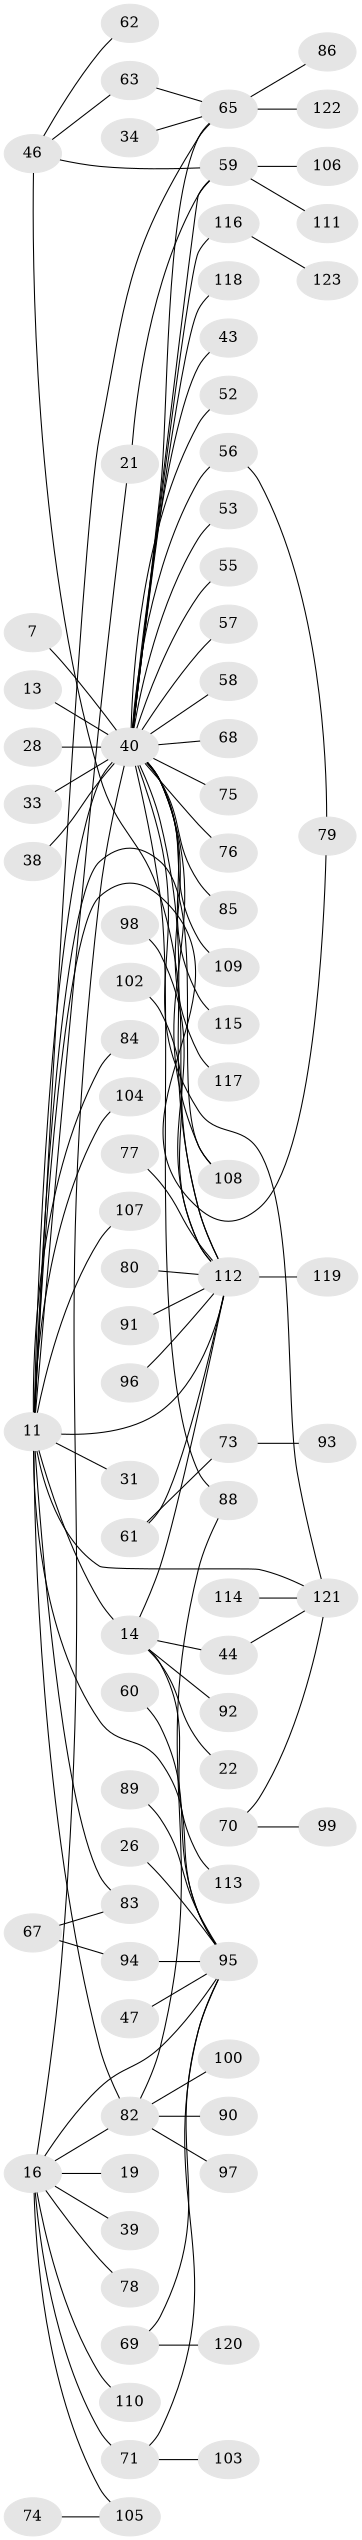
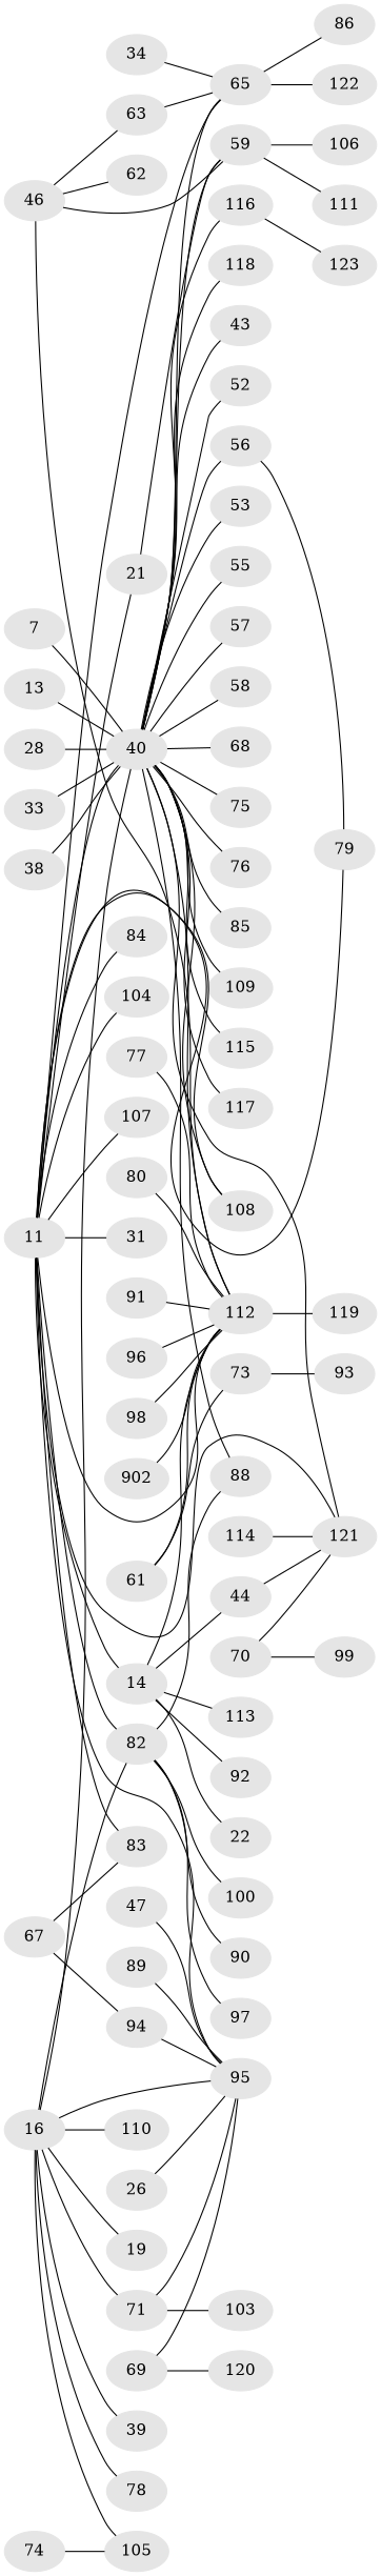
  graph {
    rankdir=LR
    node [color=gray90 style=filled]
    40 [super="+1+3"]
    65 [super="+35+48"]
    108 [super="+81"]
    112 [super="+24+87+49+101"]
    121 [super="+12"]
    59 [super="+25+51"]
    43
    52
    53
    55
    56 [super="+23"]
    57
    58
    68
    75
    76
    85
    88
    109
    115
    116
    117
    118
    7
    11 [super="+2"]
    14
    21 [super="+18"]
    31
    79 [super="+30"]
    82 [super="+66"]
    83 [super="+32"]
    84
    95 [super="+6"]
    104
    107
    22
    44
    92 [super="+20"]
    113
    86
    122
    90
    97
    100
    119
    13
    16 [super="+9+15"]
    19
    39
    71
    78
    105 [super="+50"]
    110
    103
    106
    111
    26
    28
    33
    34
    38
    123
    46
    62
    63
    47
-   60
    61
    73
    93
    67
    94 [super="+41"]
    69
    120
    70
    99
    74
    77 [super="+27"]
    80
    89
    91 [super="+37"]
    96
    98
-   102
+   102 [label=902]
    114
    40 -- 65 [weight=2]
    40 -- 108 [weight=2]
    40 -- 112 [weight=7]
    40 -- 121
    40 -- 59 [weight=3]
    40 -- 43
    40 -- 52
    40 -- 53
    40 -- 55
    40 -- 56
    40 -- 57
    40 -- 58
    40 -- 68
    40 -- 75
    40 -- 76
    40 -- 85
    40 -- 88
    40 -- 109
    40 -- 115
    40 -- 116
    40 -- 117
    40 -- 118
    65 -- 86
    65 -- 122
    112 -- 119
    59 -- 106
    59 -- 111
    56 -- 79
    116 -- 123
    7 -- 40
    11 -- 40 [weight=4]
    11 -- 65 [weight=2]
    11 -- 108
    11 -- 112 [weight=2]
    11 -- 121
    11 -- 14 [weight=2]
    11 -- 21
    11 -- 31
    11 -- 79
    11 -- 82 [weight=3]
    11 -- 83 [weight=2]
    11 -- 84
    11 -- 95 [weight=2]
    11 -- 104
    11 -- 107
    14 -- 112
    14 -- 22
    14 -- 44
    14 -- 92
    14 -- 113
    21 -- 59
    82 -- 88
    82 -- 90
    82 -- 97
    82 -- 100
    44 -- 121
    13 -- 40
    16 -- 40
    16 -- 82 [weight=2]
    16 -- 95 [weight=2]
    16 -- 19
    16 -- 39
    16 -- 71
    16 -- 78
    16 -- 105
    16 -- 110
    71 -- 95
    71 -- 103
    26 -- 95
    28 -- 40
    33 -- 40
    34 -- 65
    38 -- 40
    46 -- 112
    46 -- 59
    46 -- 62
    46 -- 63
    63 -- 65
    47 -- 95
-   60 -- 95
    61 -- 112
    61 -- 73
    73 -- 93
    67 -- 83
    67 -- 94
    94 -- 95
    69 -- 95
    69 -- 120
    70 -- 121
    70 -- 99
    74 -- 105
    77 -- 112
    80 -- 112
    89 -- 95
    91 -- 112
    96 -- 112
    98 -- 112
    102 -- 112
    114 -- 121
  }
